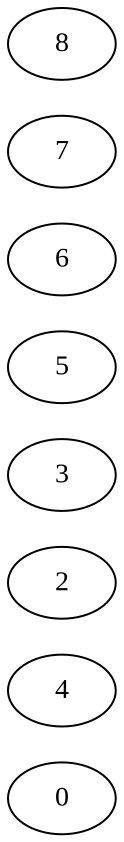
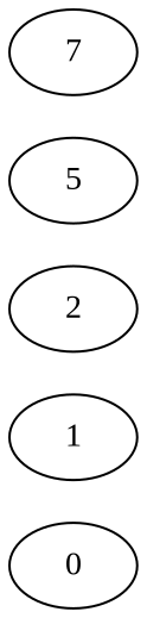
  digraph {
    rankdir=LR
    fontname="Liberation Serif"
    node [fontname="Liberation Serif"]
    0 [height=0.5 width=0.75]
-   1 [height=0.5 width=0.75 label=4]
+   1 [height=0.5 width=0.75]
    2 [height=0.5 width=0.75]
-   3 [height=0.5 width=0.75]
    5 [height=0.5 width=0.75]
-   6 [height=0.5 width=0.75]
    7 [height=0.5 width=0.75]
-   8 [height=0.5 width=0.75]
  }
